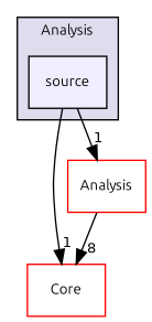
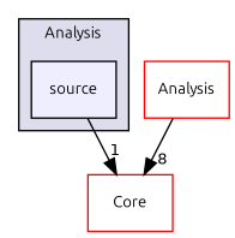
  digraph {
    compound=true
    fontname=Ubuntu
    node [fillcolor=white fontname=Ubuntu fontsize=10 shape=box style=filled color=red]
    edge [fontname=Ubuntu headlabel=1 labeldistance=1.5 labelfontname=Helvetica labelfontsize=10]
    n1 [fillcolor="#eeeeff" label=source pencolor=black color=""]
    n2 [label=Core]
    n3 [label=Analysis]
    subgraph cluster_1 {
      bgcolor="#ddddee"
      fontsize=10
      label=Analysis
      pencolor=black
      n1
    }
    n1 -> n2
-   n1 -> n3
    n3 -> n2 [headlabel=8]
  }
